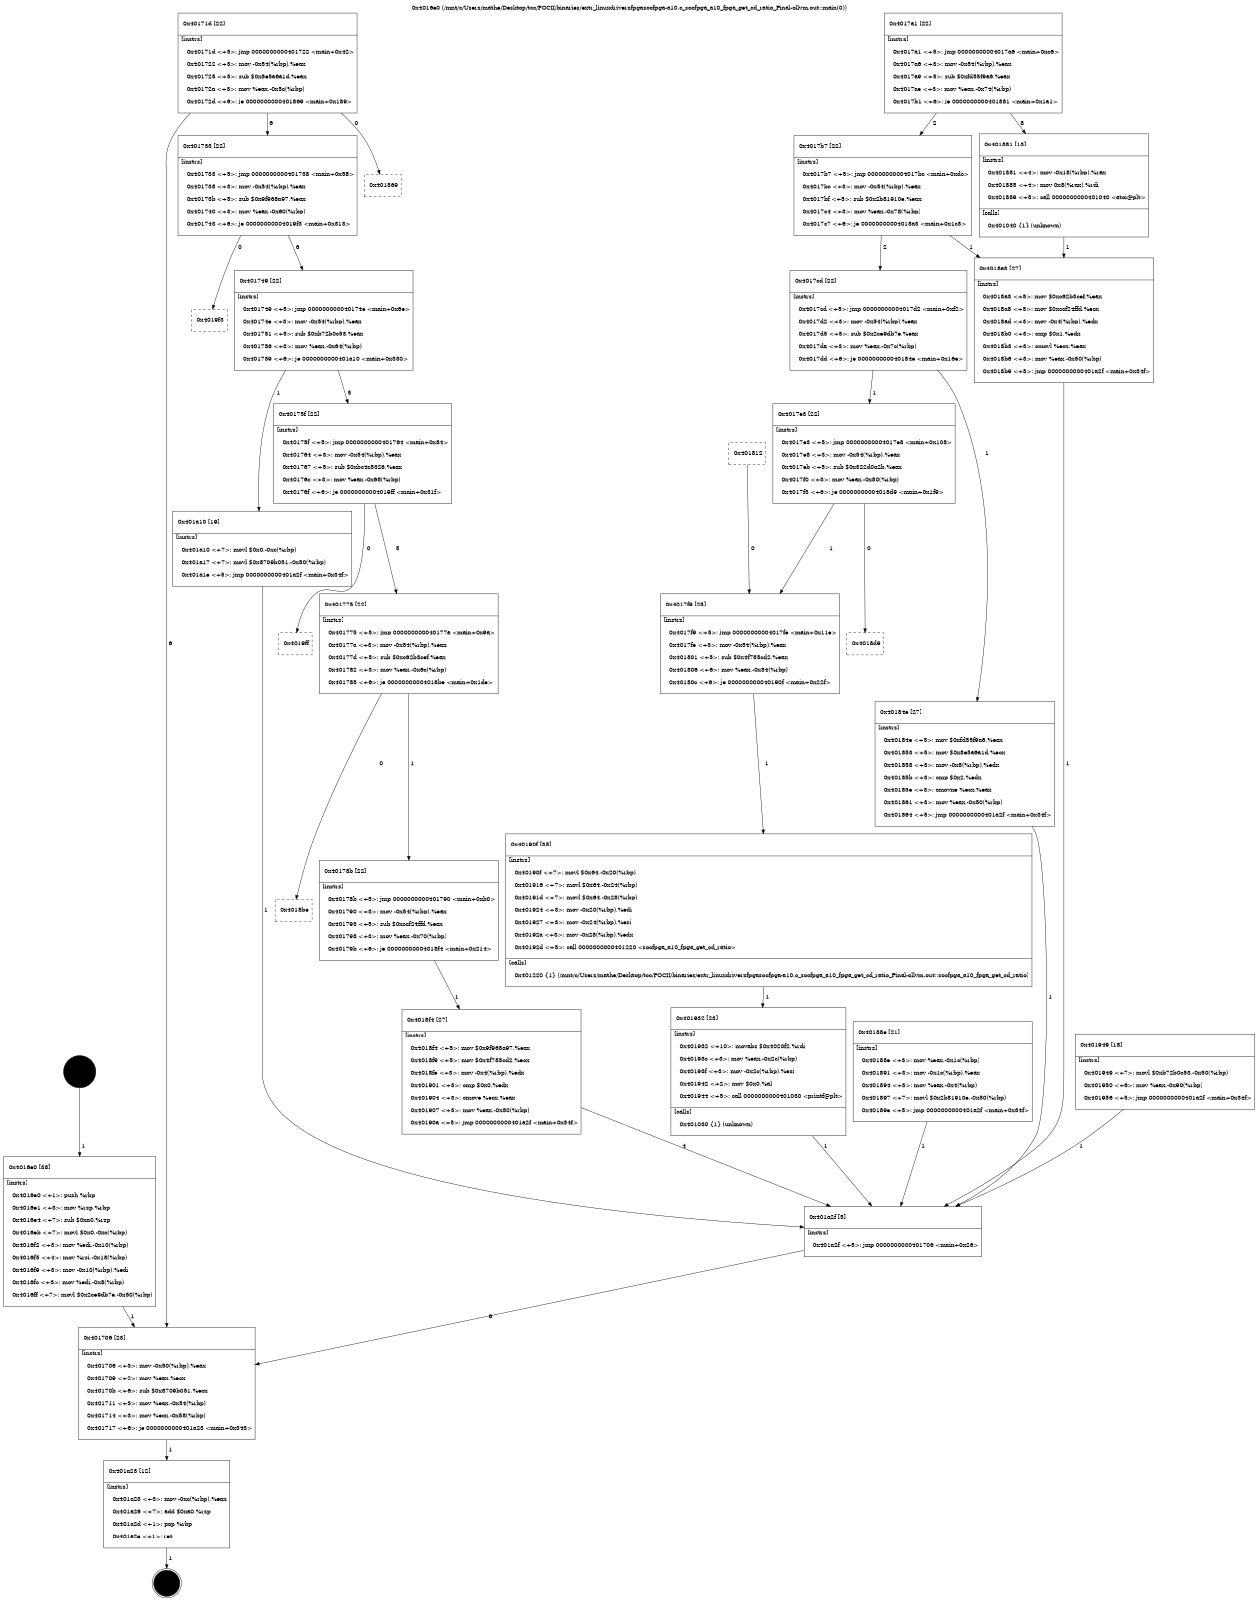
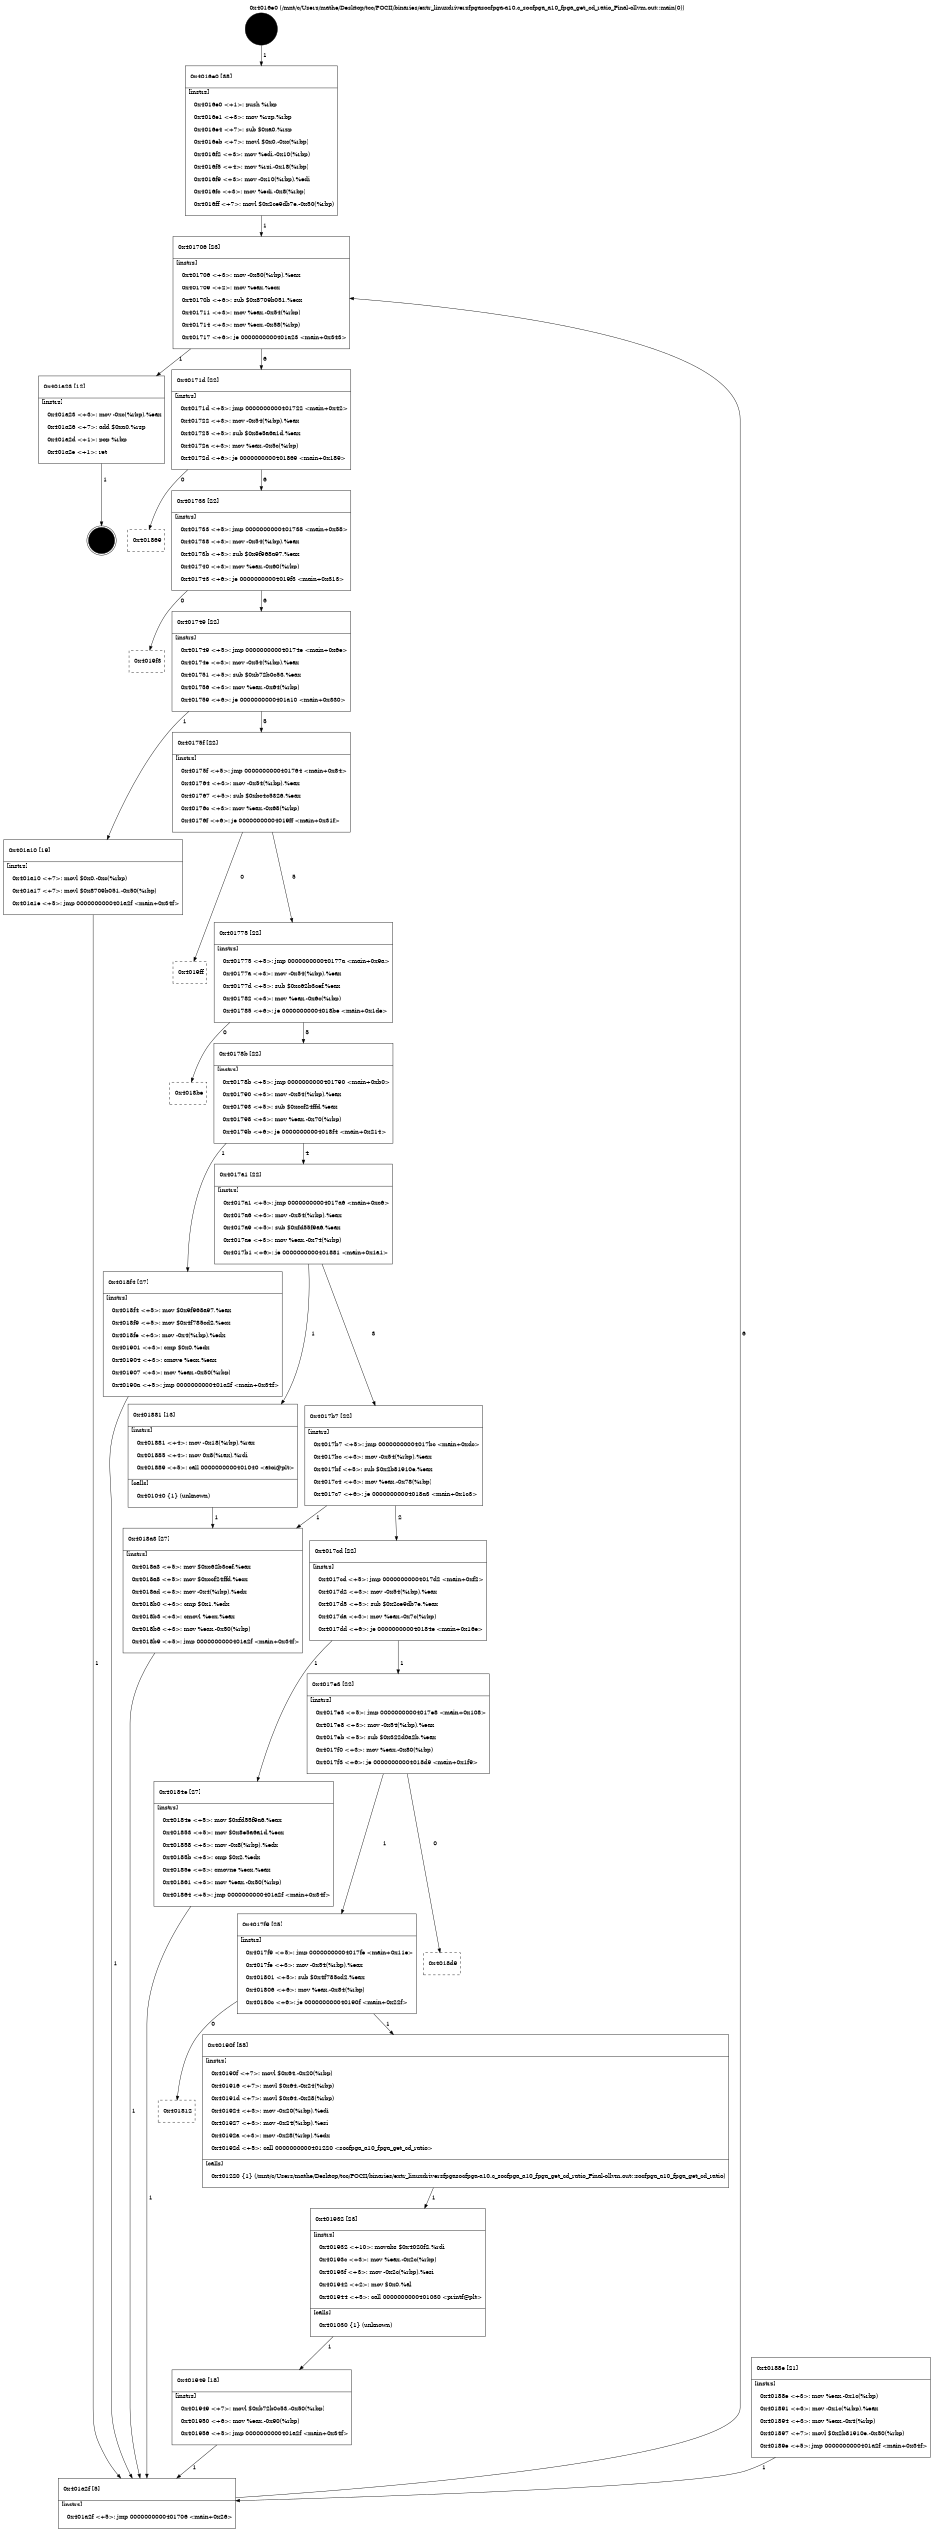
  digraph {
    label="0x4016e0 (/mnt/c/Users/mathe/Desktop/tcc/POCII/binaries/extr_linuxdriversfpgasocfpga-a10.c_socfpga_a10_fpga_get_cd_ratio_Final-ollvm.out::main(0))"
    labelloc=t
    node [shape=record]
    Entry [fillcolor=black height=0.3 shape=circle style=filled width=0.3]
    n2 [label="{\n     0x4016e0 [38]\l\n     | [instrs]\l\n     &nbsp;&nbsp;0x4016e0 \<+1\>: push %rbp\l\n     &nbsp;&nbsp;0x4016e1 \<+3\>: mov %rsp,%rbp\l\n     &nbsp;&nbsp;0x4016e4 \<+7\>: sub $0xa0,%rsp\l\n     &nbsp;&nbsp;0x4016eb \<+7\>: movl $0x0,-0xc(%rbp)\l\n     &nbsp;&nbsp;0x4016f2 \<+3\>: mov %edi,-0x10(%rbp)\l\n     &nbsp;&nbsp;0x4016f5 \<+4\>: mov %rsi,-0x18(%rbp)\l\n     &nbsp;&nbsp;0x4016f9 \<+3\>: mov -0x10(%rbp),%edi\l\n     &nbsp;&nbsp;0x4016fc \<+3\>: mov %edi,-0x8(%rbp)\l\n     &nbsp;&nbsp;0x4016ff \<+7\>: movl $0x2ce9db7e,-0x50(%rbp)\l\n  }"]
    n3 [label="{\n     0x401706 [23]\l\n     | [instrs]\l\n     &nbsp;&nbsp;0x401706 \<+3\>: mov -0x50(%rbp),%eax\l\n     &nbsp;&nbsp;0x401709 \<+2\>: mov %eax,%ecx\l\n     &nbsp;&nbsp;0x40170b \<+6\>: sub $0x8709b051,%ecx\l\n     &nbsp;&nbsp;0x401711 \<+3\>: mov %eax,-0x54(%rbp)\l\n     &nbsp;&nbsp;0x401714 \<+3\>: mov %ecx,-0x58(%rbp)\l\n     &nbsp;&nbsp;0x401717 \<+6\>: je 0000000000401a23 \<main+0x343\>\l\n  }"]
    n4 [label="{\n     0x401a23 [12]\l\n     | [instrs]\l\n     &nbsp;&nbsp;0x401a23 \<+3\>: mov -0xc(%rbp),%eax\l\n     &nbsp;&nbsp;0x401a26 \<+7\>: add $0xa0,%rsp\l\n     &nbsp;&nbsp;0x401a2d \<+1\>: pop %rbp\l\n     &nbsp;&nbsp;0x401a2e \<+1\>: ret\l\n  }"]
    n5 [label="{\n     0x40171d [22]\l\n     | [instrs]\l\n     &nbsp;&nbsp;0x40171d \<+5\>: jmp 0000000000401722 \<main+0x42\>\l\n     &nbsp;&nbsp;0x401722 \<+3\>: mov -0x54(%rbp),%eax\l\n     &nbsp;&nbsp;0x401725 \<+5\>: sub $0x8e5a6a1d,%eax\l\n     &nbsp;&nbsp;0x40172a \<+3\>: mov %eax,-0x5c(%rbp)\l\n     &nbsp;&nbsp;0x40172d \<+6\>: je 0000000000401869 \<main+0x189\>\l\n  }"]
    Exit [fillcolor=black height=0.3 peripheries=2 shape=circle style=filled width=0.3]
    n7 [label="{\n     0x401869\l\n  }" style=dashed]
    n8 [label="{\n     0x401733 [22]\l\n     | [instrs]\l\n     &nbsp;&nbsp;0x401733 \<+5\>: jmp 0000000000401738 \<main+0x58\>\l\n     &nbsp;&nbsp;0x401738 \<+3\>: mov -0x54(%rbp),%eax\l\n     &nbsp;&nbsp;0x40173b \<+5\>: sub $0x9f968a97,%eax\l\n     &nbsp;&nbsp;0x401740 \<+3\>: mov %eax,-0x60(%rbp)\l\n     &nbsp;&nbsp;0x401743 \<+6\>: je 00000000004019f3 \<main+0x313\>\l\n  }"]
    n9 [label="{\n     0x4019f3\l\n  }" style=dashed]
    n10 [label="{\n     0x401749 [22]\l\n     | [instrs]\l\n     &nbsp;&nbsp;0x401749 \<+5\>: jmp 000000000040174e \<main+0x6e\>\l\n     &nbsp;&nbsp;0x40174e \<+3\>: mov -0x54(%rbp),%eax\l\n     &nbsp;&nbsp;0x401751 \<+5\>: sub $0xb72b0c53,%eax\l\n     &nbsp;&nbsp;0x401756 \<+3\>: mov %eax,-0x64(%rbp)\l\n     &nbsp;&nbsp;0x401759 \<+6\>: je 0000000000401a10 \<main+0x330\>\l\n  }"]
    n11 [label="{\n     0x401a10 [19]\l\n     | [instrs]\l\n     &nbsp;&nbsp;0x401a10 \<+7\>: movl $0x0,-0xc(%rbp)\l\n     &nbsp;&nbsp;0x401a17 \<+7\>: movl $0x8709b051,-0x50(%rbp)\l\n     &nbsp;&nbsp;0x401a1e \<+5\>: jmp 0000000000401a2f \<main+0x34f\>\l\n  }"]
    n12 [label="{\n     0x40175f [22]\l\n     | [instrs]\l\n     &nbsp;&nbsp;0x40175f \<+5\>: jmp 0000000000401764 \<main+0x84\>\l\n     &nbsp;&nbsp;0x401764 \<+3\>: mov -0x54(%rbp),%eax\l\n     &nbsp;&nbsp;0x401767 \<+5\>: sub $0xbc4c5326,%eax\l\n     &nbsp;&nbsp;0x40176c \<+3\>: mov %eax,-0x68(%rbp)\l\n     &nbsp;&nbsp;0x40176f \<+6\>: je 00000000004019ff \<main+0x31f\>\l\n  }"]
    n13 [label="{\n     0x401949 [18]\l\n     | [instrs]\l\n     &nbsp;&nbsp;0x401949 \<+7\>: movl $0xb72b0c53,-0x50(%rbp)\l\n     &nbsp;&nbsp;0x401950 \<+6\>: mov %eax,-0x90(%rbp)\l\n     &nbsp;&nbsp;0x401956 \<+5\>: jmp 0000000000401a2f \<main+0x34f\>\l\n  }"]
    n14 [label="{\n     0x401a2f [5]\l\n     | [instrs]\l\n     &nbsp;&nbsp;0x401a2f \<+5\>: jmp 0000000000401706 \<main+0x26\>\l\n  }"]
    n15 [label="{\n     0x4019ff\l\n  }" style=dashed]
    n16 [label="{\n     0x401775 [22]\l\n     | [instrs]\l\n     &nbsp;&nbsp;0x401775 \<+5\>: jmp 000000000040177a \<main+0x9a\>\l\n     &nbsp;&nbsp;0x40177a \<+3\>: mov -0x54(%rbp),%eax\l\n     &nbsp;&nbsp;0x40177d \<+5\>: sub $0xc62b3cef,%eax\l\n     &nbsp;&nbsp;0x401782 \<+3\>: mov %eax,-0x6c(%rbp)\l\n     &nbsp;&nbsp;0x401785 \<+6\>: je 00000000004018be \<main+0x1de\>\l\n  }"]
    n17 [label="{\n     0x401932 [23]\l\n     | [instrs]\l\n     &nbsp;&nbsp;0x401932 \<+10\>: movabs $0x4020f2,%rdi\l\n     &nbsp;&nbsp;0x40193c \<+3\>: mov %eax,-0x2c(%rbp)\l\n     &nbsp;&nbsp;0x40193f \<+3\>: mov -0x2c(%rbp),%esi\l\n     &nbsp;&nbsp;0x401942 \<+2\>: mov $0x0,%al\l\n     &nbsp;&nbsp;0x401944 \<+5\>: call 0000000000401030 \<printf@plt\>\l\n     | [calls]\l\n     &nbsp;&nbsp;0x401030 \{1\} (unknown)\l\n  }"]
    n18 [label="{\n     0x4018be\l\n  }" style=dashed]
    n19 [label="{\n     0x40178b [22]\l\n     | [instrs]\l\n     &nbsp;&nbsp;0x40178b \<+5\>: jmp 0000000000401790 \<main+0xb0\>\l\n     &nbsp;&nbsp;0x401790 \<+3\>: mov -0x54(%rbp),%eax\l\n     &nbsp;&nbsp;0x401793 \<+5\>: sub $0xccf24ffd,%eax\l\n     &nbsp;&nbsp;0x401798 \<+3\>: mov %eax,-0x70(%rbp)\l\n     &nbsp;&nbsp;0x40179b \<+6\>: je 00000000004018f4 \<main+0x214\>\l\n  }"]
    n20 [label="{\n     0x401812\l\n  }" style=dashed]
    n21 [label="{\n     0x4018f4 [27]\l\n     | [instrs]\l\n     &nbsp;&nbsp;0x4018f4 \<+5\>: mov $0x9f968a97,%eax\l\n     &nbsp;&nbsp;0x4018f9 \<+5\>: mov $0x4f785cd2,%ecx\l\n     &nbsp;&nbsp;0x4018fe \<+3\>: mov -0x4(%rbp),%edx\l\n     &nbsp;&nbsp;0x401901 \<+3\>: cmp $0x0,%edx\l\n     &nbsp;&nbsp;0x401904 \<+3\>: cmove %ecx,%eax\l\n     &nbsp;&nbsp;0x401907 \<+3\>: mov %eax,-0x50(%rbp)\l\n     &nbsp;&nbsp;0x40190a \<+5\>: jmp 0000000000401a2f \<main+0x34f\>\l\n  }"]
    n22 [label="{\n     0x4017a1 [22]\l\n     | [instrs]\l\n     &nbsp;&nbsp;0x4017a1 \<+5\>: jmp 00000000004017a6 \<main+0xc6\>\l\n     &nbsp;&nbsp;0x4017a6 \<+3\>: mov -0x54(%rbp),%eax\l\n     &nbsp;&nbsp;0x4017a9 \<+5\>: sub $0xfd55f9a6,%eax\l\n     &nbsp;&nbsp;0x4017ae \<+3\>: mov %eax,-0x74(%rbp)\l\n     &nbsp;&nbsp;0x4017b1 \<+6\>: je 0000000000401881 \<main+0x1a1\>\l\n  }"]
    n23 [label="{\n     0x40190f [35]\l\n     | [instrs]\l\n     &nbsp;&nbsp;0x40190f \<+7\>: movl $0x64,-0x20(%rbp)\l\n     &nbsp;&nbsp;0x401916 \<+7\>: movl $0x64,-0x24(%rbp)\l\n     &nbsp;&nbsp;0x40191d \<+7\>: movl $0x64,-0x28(%rbp)\l\n     &nbsp;&nbsp;0x401924 \<+3\>: mov -0x20(%rbp),%edi\l\n     &nbsp;&nbsp;0x401927 \<+3\>: mov -0x24(%rbp),%esi\l\n     &nbsp;&nbsp;0x40192a \<+3\>: mov -0x28(%rbp),%edx\l\n     &nbsp;&nbsp;0x40192d \<+5\>: call 0000000000401220 \<socfpga_a10_fpga_get_cd_ratio\>\l\n     | [calls]\l\n     &nbsp;&nbsp;0x401220 \{1\} (/mnt/c/Users/mathe/Desktop/tcc/POCII/binaries/extr_linuxdriversfpgasocfpga-a10.c_socfpga_a10_fpga_get_cd_ratio_Final-ollvm.out::socfpga_a10_fpga_get_cd_ratio)\l\n  }"]
    n24 [label="{\n     0x401881 [13]\l\n     | [instrs]\l\n     &nbsp;&nbsp;0x401881 \<+4\>: mov -0x18(%rbp),%rax\l\n     &nbsp;&nbsp;0x401885 \<+4\>: mov 0x8(%rax),%rdi\l\n     &nbsp;&nbsp;0x401889 \<+5\>: call 0000000000401040 \<atoi@plt\>\l\n     | [calls]\l\n     &nbsp;&nbsp;0x401040 \{1\} (unknown)\l\n  }"]
    n25 [label="{\n     0x4017b7 [22]\l\n     | [instrs]\l\n     &nbsp;&nbsp;0x4017b7 \<+5\>: jmp 00000000004017bc \<main+0xdc\>\l\n     &nbsp;&nbsp;0x4017bc \<+3\>: mov -0x54(%rbp),%eax\l\n     &nbsp;&nbsp;0x4017bf \<+5\>: sub $0x2b81910e,%eax\l\n     &nbsp;&nbsp;0x4017c4 \<+3\>: mov %eax,-0x78(%rbp)\l\n     &nbsp;&nbsp;0x4017c7 \<+6\>: je 00000000004018a3 \<main+0x1c3\>\l\n  }"]
    n26 [label="{\n     0x4017f9 [25]\l\n     | [instrs]\l\n     &nbsp;&nbsp;0x4017f9 \<+5\>: jmp 00000000004017fe \<main+0x11e\>\l\n     &nbsp;&nbsp;0x4017fe \<+3\>: mov -0x54(%rbp),%eax\l\n     &nbsp;&nbsp;0x401801 \<+5\>: sub $0x4f785cd2,%eax\l\n     &nbsp;&nbsp;0x401806 \<+6\>: mov %eax,-0x84(%rbp)\l\n     &nbsp;&nbsp;0x40180c \<+6\>: je 000000000040190f \<main+0x22f\>\l\n  }"]
    n27 [label="{\n     0x4018a3 [27]\l\n     | [instrs]\l\n     &nbsp;&nbsp;0x4018a3 \<+5\>: mov $0xc62b3cef,%eax\l\n     &nbsp;&nbsp;0x4018a8 \<+5\>: mov $0xccf24ffd,%ecx\l\n     &nbsp;&nbsp;0x4018ad \<+3\>: mov -0x4(%rbp),%edx\l\n     &nbsp;&nbsp;0x4018b0 \<+3\>: cmp $0x1,%edx\l\n     &nbsp;&nbsp;0x4018b3 \<+3\>: cmovl %ecx,%eax\l\n     &nbsp;&nbsp;0x4018b6 \<+3\>: mov %eax,-0x50(%rbp)\l\n     &nbsp;&nbsp;0x4018b9 \<+5\>: jmp 0000000000401a2f \<main+0x34f\>\l\n  }"]
    n28 [label="{\n     0x4017cd [22]\l\n     | [instrs]\l\n     &nbsp;&nbsp;0x4017cd \<+5\>: jmp 00000000004017d2 \<main+0xf2\>\l\n     &nbsp;&nbsp;0x4017d2 \<+3\>: mov -0x54(%rbp),%eax\l\n     &nbsp;&nbsp;0x4017d5 \<+5\>: sub $0x2ce9db7e,%eax\l\n     &nbsp;&nbsp;0x4017da \<+3\>: mov %eax,-0x7c(%rbp)\l\n     &nbsp;&nbsp;0x4017dd \<+6\>: je 000000000040184e \<main+0x16e\>\l\n  }"]
    n29 [label="{\n     0x4018d9\l\n  }" style=dashed]
    n30 [label="{\n     0x40188e [21]\l\n     | [instrs]\l\n     &nbsp;&nbsp;0x40188e \<+3\>: mov %eax,-0x1c(%rbp)\l\n     &nbsp;&nbsp;0x401891 \<+3\>: mov -0x1c(%rbp),%eax\l\n     &nbsp;&nbsp;0x401894 \<+3\>: mov %eax,-0x4(%rbp)\l\n     &nbsp;&nbsp;0x401897 \<+7\>: movl $0x2b81910e,-0x50(%rbp)\l\n     &nbsp;&nbsp;0x40189e \<+5\>: jmp 0000000000401a2f \<main+0x34f\>\l\n  }"]
    n31 [label="{\n     0x40184e [27]\l\n     | [instrs]\l\n     &nbsp;&nbsp;0x40184e \<+5\>: mov $0xfd55f9a6,%eax\l\n     &nbsp;&nbsp;0x401853 \<+5\>: mov $0x8e5a6a1d,%ecx\l\n     &nbsp;&nbsp;0x401858 \<+3\>: mov -0x8(%rbp),%edx\l\n     &nbsp;&nbsp;0x40185b \<+3\>: cmp $0x2,%edx\l\n     &nbsp;&nbsp;0x40185e \<+3\>: cmovne %ecx,%eax\l\n     &nbsp;&nbsp;0x401861 \<+3\>: mov %eax,-0x50(%rbp)\l\n     &nbsp;&nbsp;0x401864 \<+5\>: jmp 0000000000401a2f \<main+0x34f\>\l\n  }"]
    n32 [label="{\n     0x4017e3 [22]\l\n     | [instrs]\l\n     &nbsp;&nbsp;0x4017e3 \<+5\>: jmp 00000000004017e8 \<main+0x108\>\l\n     &nbsp;&nbsp;0x4017e8 \<+3\>: mov -0x54(%rbp),%eax\l\n     &nbsp;&nbsp;0x4017eb \<+5\>: sub $0x322d0a2b,%eax\l\n     &nbsp;&nbsp;0x4017f0 \<+3\>: mov %eax,-0x80(%rbp)\l\n     &nbsp;&nbsp;0x4017f3 \<+6\>: je 00000000004018d9 \<main+0x1f9\>\l\n  }"]
    Entry -> n2 [label=" 1"]
    n2 -> n3 [label=" 1"]
    n3 -> n4 [label=" 1"]
-   n5 -> n3 [label=" 6"]
+   n3 -> n5 [label=" 6"]
    n4 -> Exit [label=" 1"]
    n5 -> n7 [label=" 0"]
    n5 -> n8 [label=" 6"]
    n8 -> n9 [label=" 0"]
    n8 -> n10 [label=" 6"]
    n10 -> n11 [label=" 1"]
    n10 -> n12 [label=" 5"]
    n11 -> n14 [label=" 1"]
    n12 -> n15 [label=" 0"]
    n12 -> n16 [label=" 5"]
    n13 -> n14 [label=" 1"]
    n14 -> n3 [label=" 6"]
    n16 -> n18 [label=" 0"]
-   n16 -> n19 [label=" 1"]
-   n17 -> n14 [label=" 1"]
+   n16 -> n19 [label=" 5"]
+   n17 -> n13 [label=" 1"]
    n19 -> n21 [label=" 1"]
-   n21 -> n14 [label=" 4"]
-   n22 -> n24 [label=" 8"]
-   n22 -> n25 [label=" 2"]
+   n19 -> n22 [label=" 4"]
+   n21 -> n14 [label=" 1"]
+   n22 -> n24 [label=" 1"]
+   n22 -> n25 [label=" 3"]
    n23 -> n17 [label=" 1"]
    n24 -> n27 [label=" 1"]
    n25 -> n27 [label=" 1"]
    n25 -> n28 [label=" 2"]
-   n20 -> n26 [label=" 0"]
+   n26 -> n20 [label=" 0"]
    n26 -> n23 [label=" 1"]
    n27 -> n14 [label=" 1"]
    n28 -> n31 [label=" 1"]
    n28 -> n32 [label=" 1"]
    n30 -> n14 [label=" 1"]
    n31 -> n14 [label=" 1"]
    n32 -> n26 [label=" 1"]
    n32 -> n29 [label=" 0"]
  }
